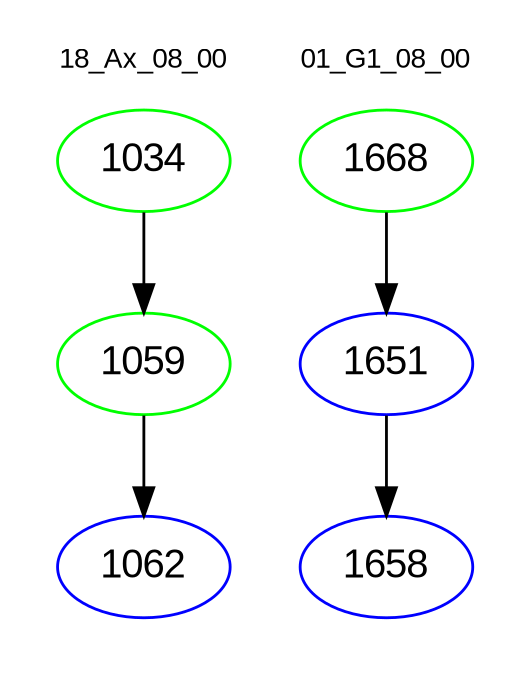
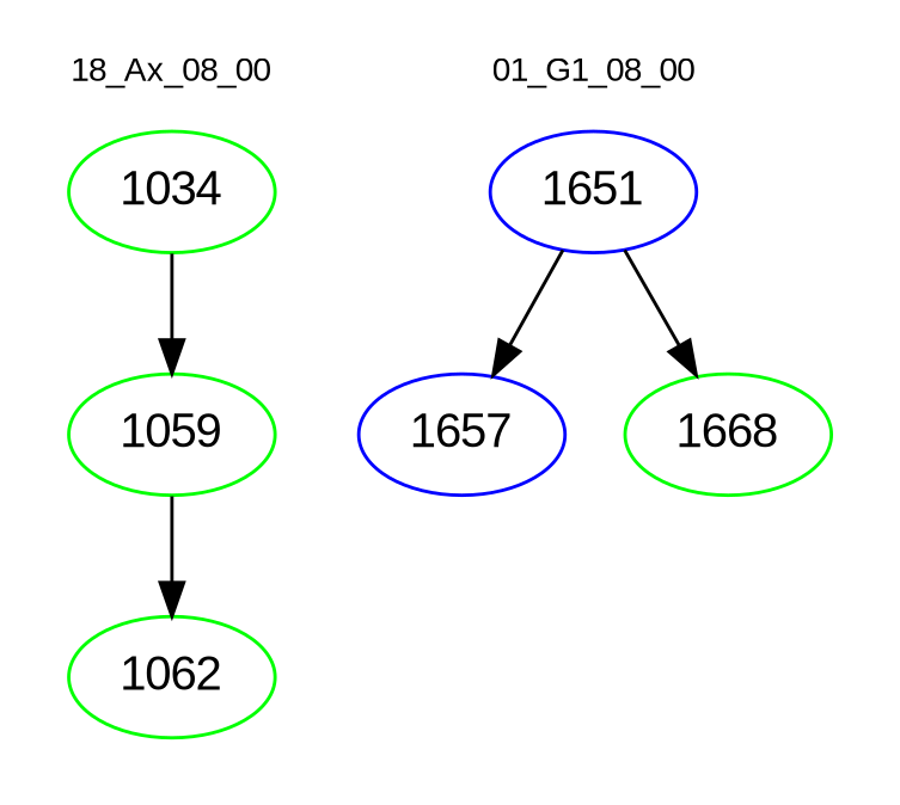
  digraph {
    fontname="Liberation Sans"
    node [color=green fontname="Liberation Sans"]
    edge [color=black fontname="Liberation Sans"]
    n1 [label=1059]
    n2 [label=1034]
-   n3 [color=blue label=1062]
+   n3 [label=1062]
    n4 [color=blue label=1651]
-   n5 [color=blue label=1658]
+   n5 [color=blue label=1657]
    n6 [label=1668]
    subgraph cluster_1 {
      color=white
      fontsize=10
      label="18_Ax_08_00"
      n1
      n2
      n3
    }
    subgraph cluster_2 {
      color=white
      fontsize=10
      label="01_G1_08_00"
      n4
      n5
      n6
    }
    n1 -> n3
    n2 -> n1
    n4 -> n5
-   n6 -> n4
+   n4 -> n6
  }
